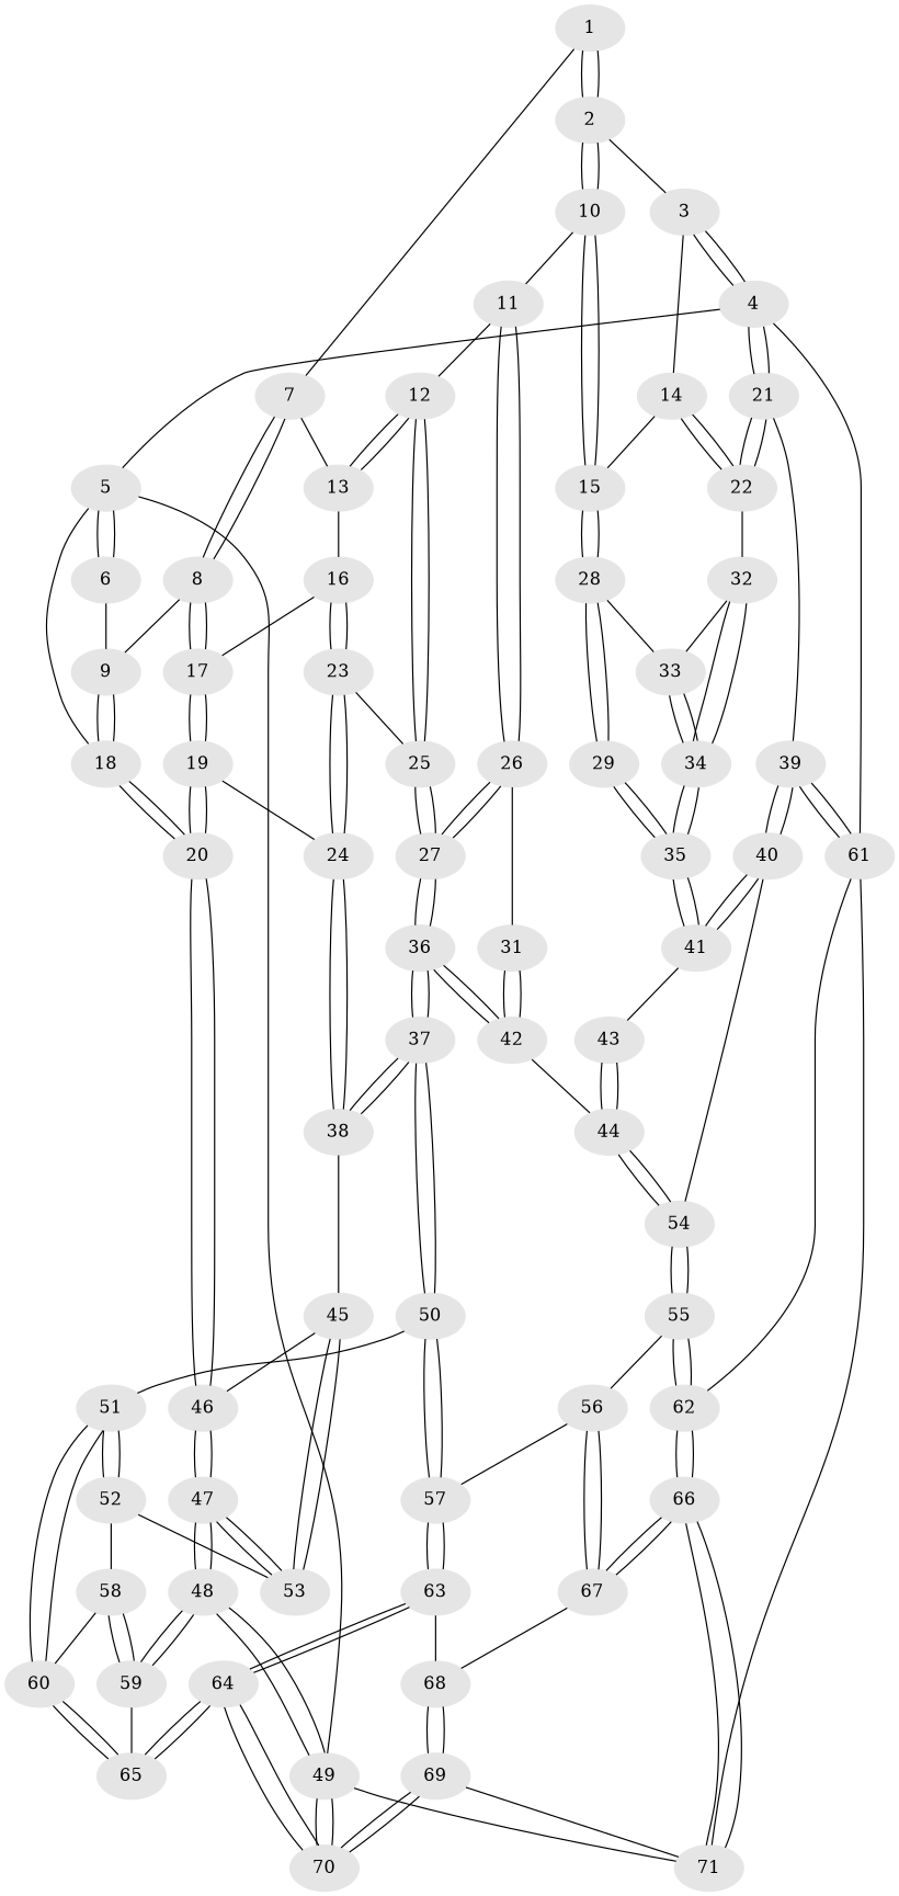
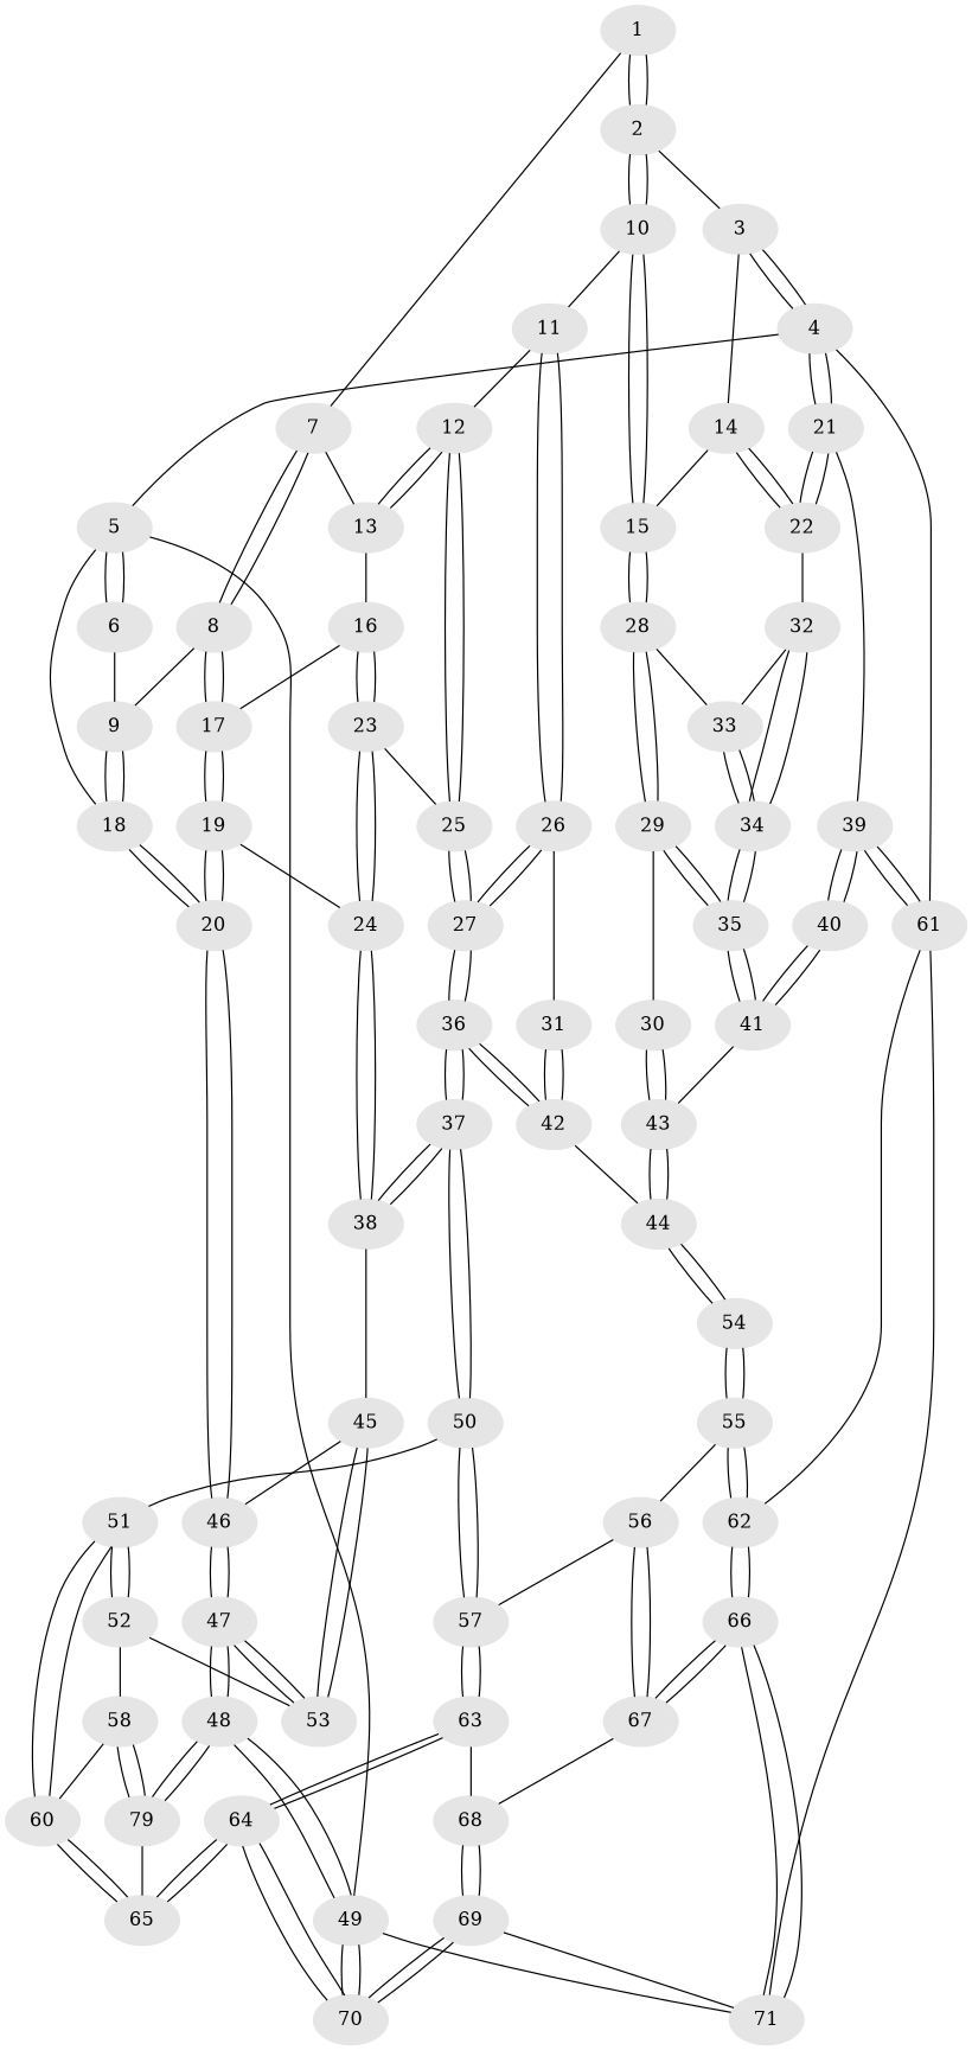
  graph {
    node [color=gray90 style=filled]
    1
    2
    7
    3
    10
    8
    13
    4
    14
    11
    15
    5
    21
    61
    22
    6
    18
    49
    39
    71
    62
    9
    20
    70
    17
    16
    19
    12
    26
    28
    25
    27
    31
    23
    32
    29
    33
    24
    46
    38
    47
    40
    34
    45
    36
    42
    37
+   30
    35
    43
    41
    44
    50
    51
    57
    53
    54
    55
    48
-   59
+   59 [label=79]
    65
    52
    60
    63
    58
    56
    67
    66
    68
    64
    69
    1 -- 2
    1 -- 2
    1 -- 7
    2 -- 3
    2 -- 10
    2 -- 10
    7 -- 8
    7 -- 8
    7 -- 13
    3 -- 4
    3 -- 4
    3 -- 14
    10 -- 11
    10 -- 15
    10 -- 15
    8 -- 9
    8 -- 17
    8 -- 17
    13 -- 16
    4 -- 5
    4 -- 21
    4 -- 21
    4 -- 61
    14 -- 15
    14 -- 22
    14 -- 22
    11 -- 12
    11 -- 26
    11 -- 26
    15 -- 28
    15 -- 28
    5 -- 6
    5 -- 6
    5 -- 18
    5 -- 49
    21 -- 22
    21 -- 22
    21 -- 39
    61 -- 71
    61 -- 62
    22 -- 32
    6 -- 9
    18 -- 20
    18 -- 20
    49 -- 71
    49 -- 70
    49 -- 70
    39 -- 61
    39 -- 61
    39 -- 40
    39 -- 40
    62 -- 66
    62 -- 66
    9 -- 18
    9 -- 18
    20 -- 46
    20 -- 46
    17 -- 19
    17 -- 19
    16 -- 17
    16 -- 23
    16 -- 23
    19 -- 20
    19 -- 20
    19 -- 24
    12 -- 13
    12 -- 13
    12 -- 25
    12 -- 25
    26 -- 27
    26 -- 27
    26 -- 31
    28 -- 29
    28 -- 29
    28 -- 33
    25 -- 27
    25 -- 27
    27 -- 36
    27 -- 36
    31 -- 42
    31 -- 42
    23 -- 25
    23 -- 24
    23 -- 24
    32 -- 33
    32 -- 34
    32 -- 34
+   29 -- 30
    29 -- 35
    29 -- 35
    33 -- 34
    33 -- 34
    24 -- 38
    24 -- 38
    46 -- 47
    46 -- 47
    38 -- 45
    47 -- 53
    47 -- 53
    47 -- 48
    47 -- 48
    40 -- 41
    40 -- 41
-   40 -- 54
    34 -- 35
    34 -- 35
    45 -- 46
    45 -- 53
    45 -- 53
    36 -- 42
    36 -- 42
    36 -- 37
    36 -- 37
    42 -- 44
    37 -- 38
    37 -- 38
    37 -- 50
    37 -- 50
+   30 -- 43
+   30 -- 43
    35 -- 41
    35 -- 41
    43 -- 44
    43 -- 44
    41 -- 43
    44 -- 54
    44 -- 54
    50 -- 51
    50 -- 57
    50 -- 57
    51 -- 52
    51 -- 52
    51 -- 60
    51 -- 60
    57 -- 63
    57 -- 63
    54 -- 55
    54 -- 55
    55 -- 62
    55 -- 62
    55 -- 56
    48 -- 49
    48 -- 49
    48 -- 59
    48 -- 59
    59 -- 65
    52 -- 53
    52 -- 58
    60 -- 65
    60 -- 65
    63 -- 68
    63 -- 64
    63 -- 64
    58 -- 59
    58 -- 59
    58 -- 60
    56 -- 57
    56 -- 67
    56 -- 67
    67 -- 68
    66 -- 71
    66 -- 71
    66 -- 67
    66 -- 67
    68 -- 69
    68 -- 69
    64 -- 70
    64 -- 70
    64 -- 65
    64 -- 65
    69 -- 71
    69 -- 70
    69 -- 70
  }
